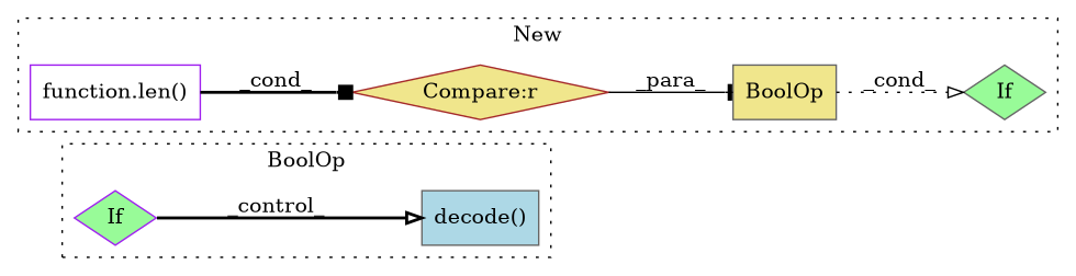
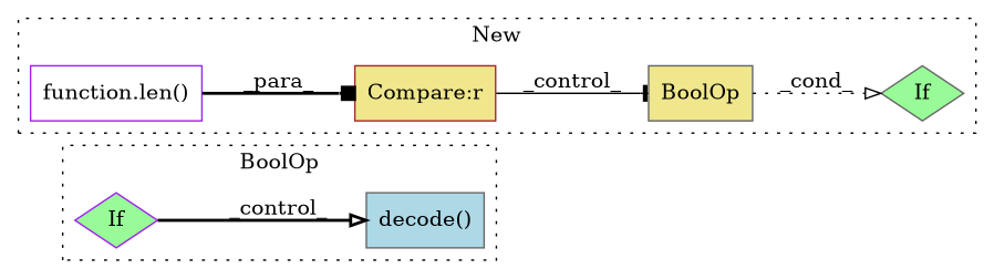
  digraph {
    rankdir=LR
    node [a=75 color=gray40 fillcolor=palegreen l=3 s=7103 shape=box style=filled]
    edge [arrowhead=onormal style=bold]
    n1 [fillcolor=lightblue l="22,1" label="decode()" s="6192,6228"]
    n2 [a=96 color=purple label=If s=6089 shape=diamond]
    n3 [a=72 fillcolor=khaki l=52 label=BoolOp]
    n4 [color=purple fillcolor=white l="4,1" label="function.len()" s="7108,7126"]
    n5 [a=96 label=If s=7100 shape=diamond]
-   n6 [a=40 color=brown fillcolor=khaki l=28 label="Compare:r" shape=diamond]
+   n6 [a=40 color=brown fillcolor=khaki l=28 label="Compare:r"]
    subgraph cluster_1 {
      label=BoolOp
      style=dotted
      n1
      n2
    }
    subgraph cluster_2 {
      label=New
      style=dotted
      n3
      n4
      n5
      n6
    }
    n2 -> n1 [label=_control_]
    n3 -> n5 [label=_cond_ style=dotted]
-   n4 -> n6 [arrowhead=box label=_cond_]
-   n6 -> n3 [arrowhead=tee label=_para_ style=solid]
+   n4 -> n6 [arrowhead=box label=_para_]
+   n6 -> n3 [arrowhead=tee label=_control_ style=solid]
  }
